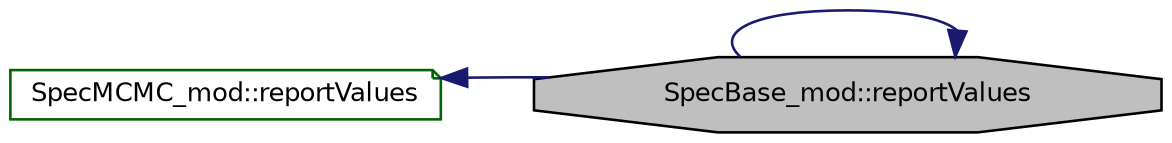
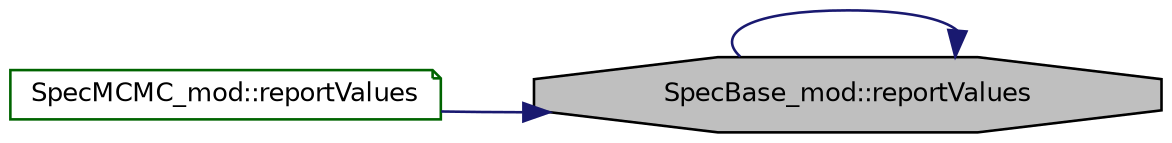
  digraph {
    rankdir=RL
    node [fontname=Helvetica fontsize=10 style=filled]
    edge [color=midnightblue dir=back fontname=Helvetica fontsize=10 labelfontname=Helvetica labelfontsize=10 style=solid]
    n1 [color=black fillcolor=grey75 fontcolor=black height=0.2 label="SpecBase_mod::reportValues" shape=octagon width=0.4]
    n2 [color=darkgreen fillcolor=white height=0.2 label="SpecMCMC_mod::reportValues" shape=note width=0.4]
    n1 -> n1
-   n2 -> n1
+   n1 -> n2
  }
